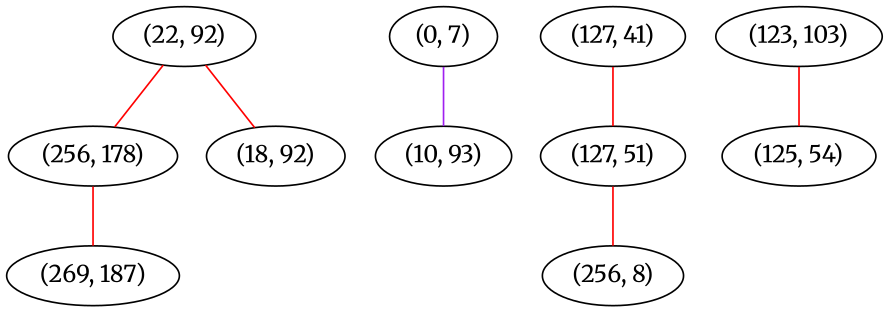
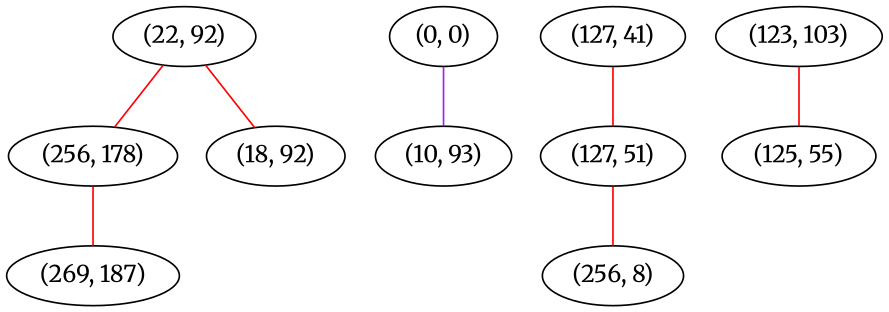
  graph {
    fontname=Merriweather
    node [fontname=Merriweather]
    edge [color=red fontname=Merriweather weight=1]
    n1 [label="(22, 92)"]
    "(256, 178)"
    "(18, 92)"
    "(269, 187)"
-   "(0, 0)" [label="(0, 7)"]
+   "(0, 0)"
    "(10, 93)"
    "(127, 41)"
    "(127, 51)"
    "(256, 8)"
    "(123, 103)"
-   "(125, 55)" [label="(125, 54)"]
+   "(125, 55)"
    n1 -- "(256, 178)"
    n1 -- "(18, 92)"
    "(256, 178)" -- "(269, 187)"
    "(0, 0)" -- "(10, 93)" [color=purple weight=4]
    "(127, 41)" -- "(127, 51)"
    "(127, 51)" -- "(256, 8)"
    "(123, 103)" -- "(125, 55)"
  }
